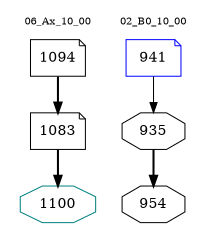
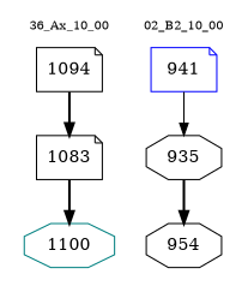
  digraph {
    node [color=black shape=note]
    edge [color=black style=bold]
    n1 [label=1094]
    n2 [label=1083]
    n3 [color=teal label=1100 shape=octagon]
    n4 [color=blue label=941]
    n5 [label=935 shape=octagon]
    n6 [label=954 shape=octagon]
    subgraph cluster_1 {
      color=white
      fontsize=10
-     label="06_Ax_10_00"
+     label="36_Ax_10_00"
      n1
      n2
      n3
    }
    subgraph cluster_2 {
      color=white
      fontsize=10
-     label="02_B0_10_00"
+     label="02_B2_10_00"
      n4
      n5
      n6
    }
    n1 -> n2
    n2 -> n3
    n4 -> n5 [style=solid]
    n5 -> n6
  }
